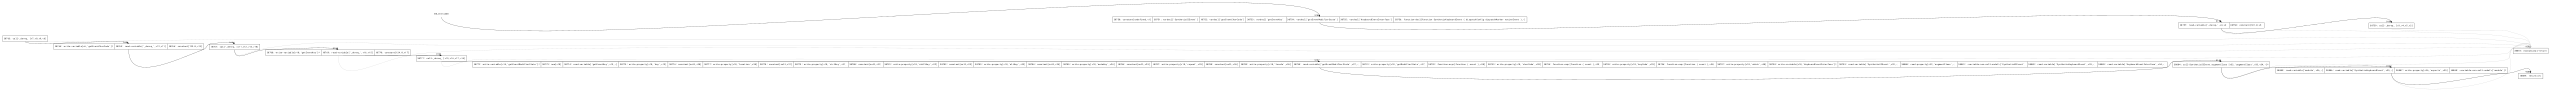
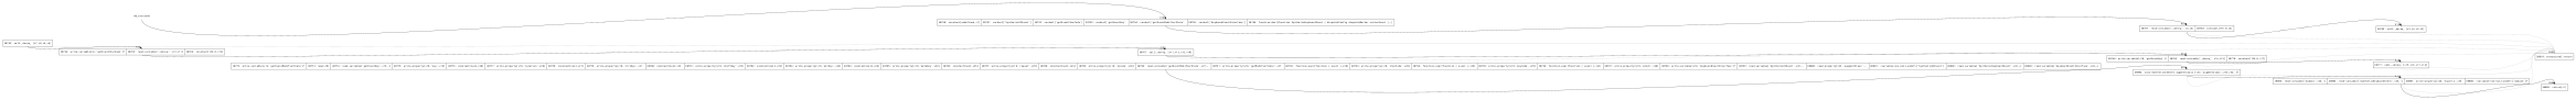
  digraph {
    fontname="Roboto Mono"
    rankdir=LR
    node [fontname="Roboto Mono" shape=record]
    edge [fontname="Roboto Mono" headport=n tailport=s]
    n1 [label=BB_entry668 shape=none]
    n2 [label="{30750: constant[undefined,v1]|30751: vardecl['SyntheticUIEvent']|30752: vardecl['getEventCharCode']|30753: vardecl['getEventKey']|30754: vardecl['getEventModifierState']|30755: vardecl['KeyboardEventInterface']|30756: function-decl[function SyntheticKeyboardEvent ( dispatchConfig dispatchMarker nativeEvent ),-]}"]
    n3 [label="{30757: read-variable['_dereq_',v4,v3]|30758: constant[101.0,v5]}"]
    n4 [label="{30759: call-_dereq_ [v3,v4,v5,v2]}"]
    n5 [label="{30810: exceptional-return}"]
    n6 [label="{30763: call-_dereq_ [v7,v8,v9,v6]}"]
    n7 [label="{30764: write-variable[v6,'getEventCharCode']*|30765: read-variable['_dereq_',v12,v11]|30766: constant[123.0,v13]}"]
    n8 [label="{30767: call-_dereq_ [v11,v12,v13,v10]}"]
    n9 [label="{30768: write-variable[v10,'getEventKey']*|30769: read-variable['_dereq_',v16,v15]|30770: constant[124.0,v17]}"]
    n10 [label="{30771: call-_dereq_ [v15,v16,v17,v14]}"]
    n11 [label="{30772: write-variable[v14,'getEventModifierState']*|30773: new[v18]|30774: read-variable['getEventKey',v19,-]|30775: write-property[v18,'key',v19]|30776: constant[null,v20]|30777: write-property[v18,'location',v20]|30778: constant[null,v21]|30779: write-property[v18,'ctrlKey',v21]|30780: constant[null,v22]|30781: write-property[v18,'shiftKey',v22]|30782: constant[null,v23]|30783: write-property[v18,'altKey',v23]|30784: constant[null,v24]|30785: write-property[v18,'metaKey',v24]|30786: constant[null,v25]|30787: write-property[v18,'repeat',v25]|30788: constant[null,v26]|30789: write-property[v18,'locale',v26]|30790: read-variable['getEventModifierState',v27,-]|30791: write-property[v18,'getModifierState',v27]|30792: function-expr[function ( event ),v28]|30793: write-property[v18,'charCode',v28]|30794: function-expr[function ( event ),v29]|30795: write-property[v18,'keyCode',v29]|30796: function-expr[function ( event ),v30]|30797: write-property[v18,'which',v30]|30798: write-variable[v18,'KeyboardEventInterface']*|30799: read-variable['SyntheticUIEvent',v32,-]|30800: read-property[v32,'augmentClass',-]|30801: \<variable-non-null-undef\>['SyntheticUIEvent']|30802: read-variable['SyntheticKeyboardEvent',v33,-]|30803: read-variable['KeyboardEventInterface',v34,-]}"]
    n12 [label="{30804: call-SyntheticUIEvent.augmentClass [v32,'augmentClass',v33,v34,-]*}"]
    n13 [label="{30805: read-variable['module',v36,-]|30806: read-variable['SyntheticKeyboardEvent',v35,-]|30807: write-property[v36,'exports',v35]|30808: \<variable-non-null-undef\>['module']*}"]
    n14 [label="{30809: return[v1]}"]
    n1 -> n2 [headlabel="    9188"]
    n2 -> n3 [headlabel="      9189"]
    n3 -> n4 [headlabel="      9190"]
    n3 -> n5 [color=gray headlabel="      9201"]
    n4 -> n5 [color=gray]
    n6 -> n5 [color=gray]
    n6 -> n7 [headlabel="      9193"]
    n7 -> n8 [headlabel="      9194"]
    n8 -> n5 [color=gray]
    n8 -> n9 [headlabel="      9195"]
    n9 -> n5 [color=gray]
    n9 -> n10 [headlabel="      9196"]
    n10 -> n5 [color=gray]
-   n10 -> n11 [headlabel="      9197"]
    n11 -> n12 [headlabel="      9198"]
    n12 -> n5 [color=gray]
    n12 -> n13 [headlabel="      9199"]
    n13 -> n5 [color=gray]
    n13 -> n14 [headlabel="      9200"]
  }
